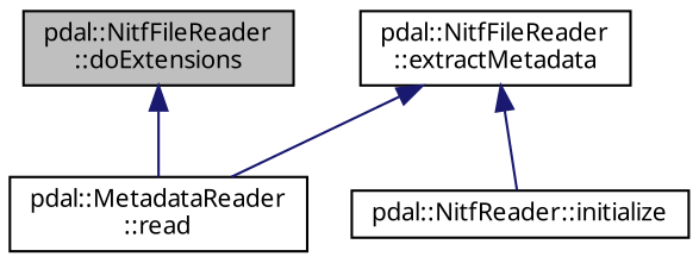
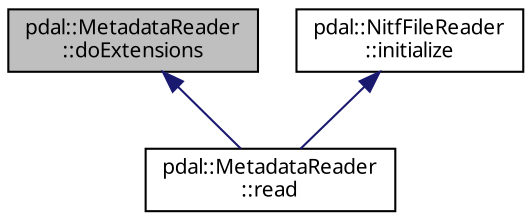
  digraph {
    fontname="Noto Sans"
    rankdir=TB
    node [color=black fillcolor=white fontname="Noto Sans" fontsize=10 shape=record style=filled]
    edge [color=midnightblue dir=back fontname="Noto Sans" fontsize=10 labelfontname=Helvetica labelfontsize=10 style=solid]
-   n1 [fillcolor=grey75 fontcolor=black height=0.2 label="pdal::NitfFileReader\l::doExtensions" width=0.4]
+   n1 [fillcolor=grey75 fontcolor=black height=0.2 label="pdal::MetadataReader\l::doExtensions" width=0.4]
    n2 [height=0.2 label="pdal::MetadataReader\l::read" width=0.4]
-   n3 [height=0.2 label="pdal::NitfFileReader\l::extractMetadata" width=0.4]
-   n4 [height=0.2 label="pdal::NitfReader::initialize" width=0.4]
+   n3 [height=0.2 label="pdal::NitfFileReader\l::initialize" width=0.4]
    n1 -> n2
    n3 -> n2
-   n3 -> n4
  }
